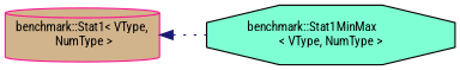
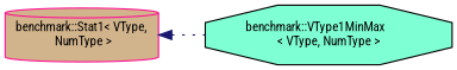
  digraph {
    rankdir=LR
    fontname="Roboto Condensed"
    node [fontname="Roboto Condensed" fontsize=10 style=filled]
    n1 [color=deeppink fillcolor=tan height=0.2 label="benchmark::Stat1\< VType,\l NumType \>" shape=cylinder width=0.4]
-   n2 [color=black fillcolor=aquamarine height=0.2 label="benchmark::Stat1MinMax\l\< VType, NumType \>" shape=octagon width=0.4]
+   n2 [color=black fillcolor=aquamarine height=0.2 label="benchmark::VType1MinMax\l\< VType, NumType \>" shape=octagon width=0.4]
    n1 -> n2 [color=midnightblue dir=back fontname="Roboto Condensed" fontsize=10 labelfontname=Helvetica labelfontsize=10 style=dotted]
  }
